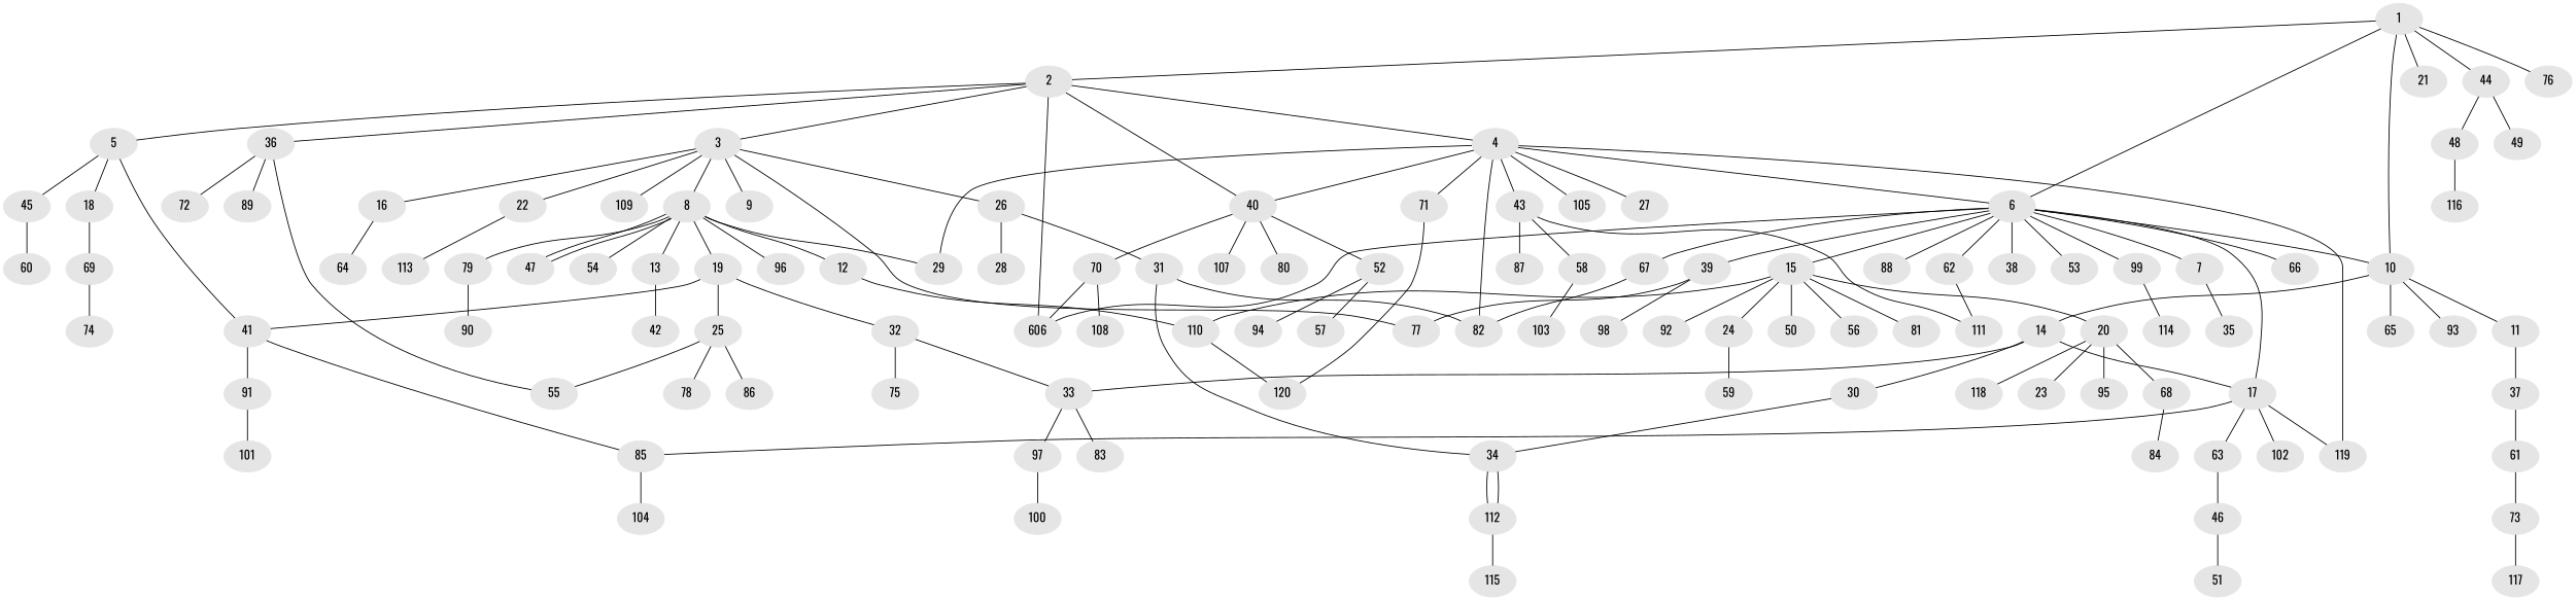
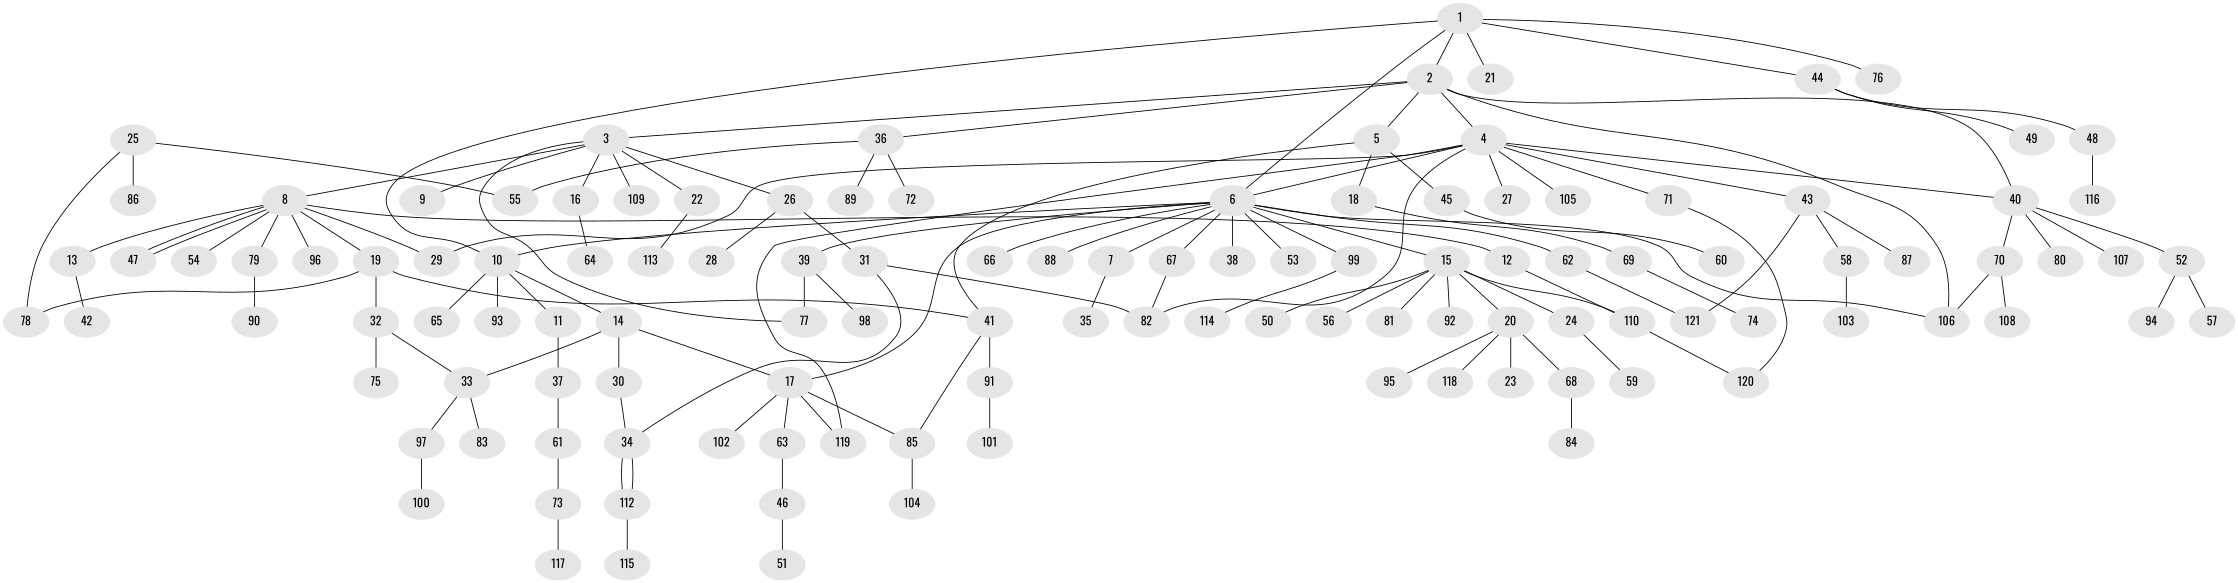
  graph {
    fontname=Oswald
    node [color=gray90 fontname=Oswald style=filled]
    edge [fontname=Oswald]
    1
    2
    6
    10
    21
    44
    76
    3
    4
    5
    36
    40
-   106 [label=606]
+   106
    7
    15
    17
    38
    39
    53
    62
    66
    67
    88
    99
    11
    14
    65
    93
    48
    49
    8
    9
    16
    22
    26
    77
    109
    27
    29
    43
    71
    82
    105
    119
    18
    41
    45
    55
    72
    89
    52
    70
    80
    107
    12
    13
    19
    47
    54
    79
    96
    64
    113
    28
    31
    58
    87
-   111
+   111 [label=121]
    120
    69
    85
    91
    60
    35
    110
    20
    24
    50
    56
    81
    92
    63
    102
    98
    114
    42
    25
    32
    90
    37
    30
    33
    61
    34
    83
    97
    23
    68
    95
    118
    59
    46
    51
    104
    74
    78
    86
    75
    84
    112
    100
    115
    73
    57
    94
    108
    101
    103
    116
    117
    1 -- 2
    1 -- 6
    1 -- 10
    1 -- 21
    1 -- 44
    1 -- 76
    2 -- 3
    2 -- 4
    2 -- 5
    2 -- 36
    2 -- 40
    2 -- 106
    6 -- 10
    6 -- 106
    6 -- 7
    6 -- 15
    6 -- 17
    6 -- 38
    6 -- 39
    6 -- 53
    6 -- 62
    6 -- 66
    6 -- 67
    6 -- 88
    6 -- 99
    10 -- 11
    10 -- 14
    10 -- 65
    10 -- 93
    44 -- 48
    44 -- 49
    3 -- 8
    3 -- 9
    3 -- 16
    3 -- 22
    3 -- 26
    3 -- 77
    3 -- 109
    4 -- 6
    4 -- 40
    4 -- 27
    4 -- 29
    4 -- 43
    4 -- 71
    4 -- 82
    4 -- 105
    4 -- 119
    5 -- 18
    5 -- 41
    5 -- 45
    36 -- 55
    36 -- 72
    36 -- 89
    40 -- 52
    40 -- 70
    40 -- 80
    40 -- 107
    7 -- 35
    15 -- 110
    15 -- 20
    15 -- 24
    15 -- 50
    15 -- 56
    15 -- 81
    15 -- 92
    17 -- 119
    17 -- 85
    17 -- 63
    17 -- 102
    39 -- 77
    39 -- 98
    62 -- 111
    67 -- 82
    99 -- 114
    11 -- 37
    14 -- 17
    14 -- 30
    14 -- 33
    48 -- 116
    8 -- 29
    8 -- 12
    8 -- 13
    8 -- 19
    8 -- 47
    8 -- 47
    8 -- 54
    8 -- 79
    8 -- 96
    16 -- 64
    22 -- 113
    26 -- 28
    26 -- 31
    43 -- 58
    43 -- 87
    43 -- 111
    71 -- 120
    18 -- 69
    41 -- 85
    41 -- 91
    45 -- 60
    52 -- 57
    52 -- 94
    70 -- 106
    70 -- 108
    12 -- 110
    13 -- 42
    19 -- 41
-   19 -- 25
+   19 -- 78
    19 -- 32
    79 -- 90
    31 -- 82
    31 -- 34
    58 -- 103
    69 -- 74
    85 -- 104
    91 -- 101
    110 -- 120
    20 -- 23
    20 -- 68
    20 -- 95
    20 -- 118
    24 -- 59
    63 -- 46
    25 -- 55
    25 -- 78
    25 -- 86
    32 -- 33
    32 -- 75
    37 -- 61
    30 -- 34
    33 -- 83
    33 -- 97
    61 -- 73
    34 -- 112
    34 -- 112
    97 -- 100
    68 -- 84
    46 -- 51
    112 -- 115
    73 -- 117
  }
